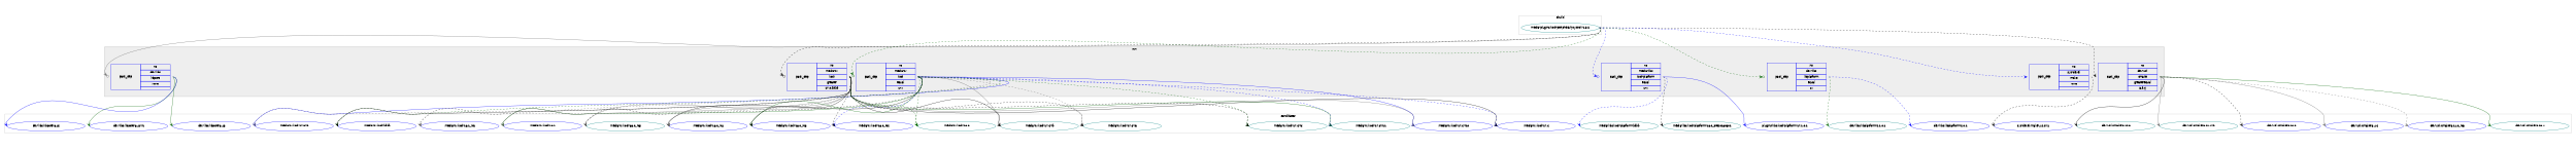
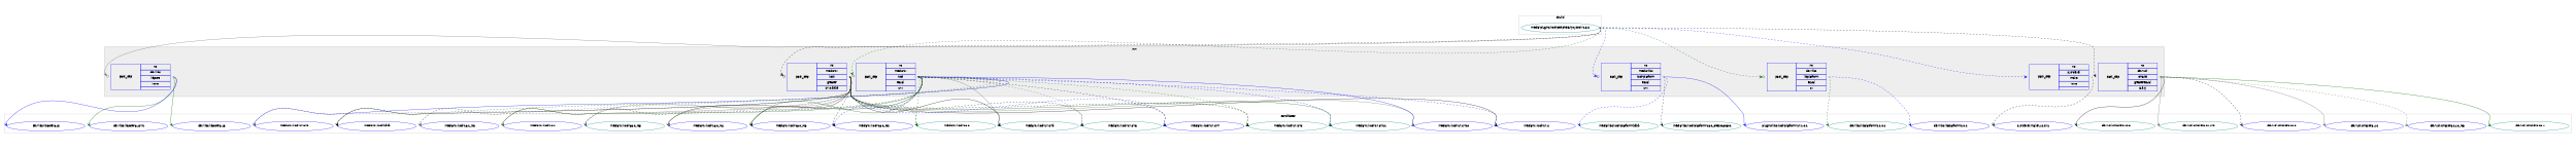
  digraph {
    compound=true
    concentrate=true
    fontname=Helvetica
    fontsize=10
    newrank=true
    rankdir=TB
    ranksep=1.5
    node [color=blue fontname=Helvetica fontsize=10]
    edge [arrowhead=vee color=black headport=w style=dashed tailport=e weight=100]
    n1 [color=teal label="media-plugins/kodi-peripheral-joystick-1.3.2" width=4]
    n2 [label=<<TABLE BORDER="0" CELLBORDER="1" CELLSPACING="0" CELLPADDING="4" WIDTH="220"><TR><TD ROWSPAN="6" CELLPADDING="30">pack_dep</TD></TR><TR><TD WIDTH="110">no</TD></TR><TR><TD>dev-util</TD></TR><TR><TD>cmake</TD></TR><TR><TD>greaterequal</TD></TR><TR><TD>3.9.6</TD></TR></TABLE>> shape=none]
    n3 [label=<<TABLE BORDER="0" CELLBORDER="1" CELLSPACING="0" CELLPADDING="4" WIDTH="220"><TR><TD ROWSPAN="6" CELLPADDING="30">pack_dep</TD></TR><TR><TD WIDTH="110">no</TD></TR><TR><TD>sys-devel</TD></TR><TR><TD>make</TD></TR><TR><TD>none</TD></TR><TR><TD></TD></TR></TABLE>> shape=none]
    n4 [label=<<TABLE BORDER="0" CELLBORDER="1" CELLSPACING="0" CELLPADDING="4" WIDTH="220"><TR><TD ROWSPAN="6" CELLPADDING="30">pack_dep</TD></TR><TR><TD WIDTH="110">no</TD></TR><TR><TD>dev-libs</TD></TR><TR><TD>libpcre</TD></TR><TR><TD>none</TD></TR><TR><TD></TD></TR></TABLE>> shape=none]
    n5 [label=<<TABLE BORDER="0" CELLBORDER="1" CELLSPACING="0" CELLPADDING="4" WIDTH="220"><TR><TD ROWSPAN="6" CELLPADDING="30">pack_dep</TD></TR><TR><TD WIDTH="110">no</TD></TR><TR><TD>dev-libs</TD></TR><TR><TD>libplatform</TD></TR><TR><TD>equal</TD></TR><TR><TD>2*</TD></TR></TABLE>> shape=none]
    n6 [label=<<TABLE BORDER="0" CELLBORDER="1" CELLSPACING="0" CELLPADDING="4" WIDTH="220"><TR><TD ROWSPAN="6" CELLPADDING="30">pack_dep</TD></TR><TR><TD WIDTH="110">no</TD></TR><TR><TD>media-libs</TD></TR><TR><TD>kodi-platform</TD></TR><TR><TD>equal</TD></TR><TR><TD>17*</TD></TR></TABLE>> shape=none]
    n7 [label=<<TABLE BORDER="0" CELLBORDER="1" CELLSPACING="0" CELLPADDING="4" WIDTH="220"><TR><TD ROWSPAN="6" CELLPADDING="30">pack_dep</TD></TR><TR><TD WIDTH="110">no</TD></TR><TR><TD>media-tv</TD></TR><TR><TD>kodi</TD></TR><TR><TD>equal</TD></TR><TR><TD>17*</TD></TR></TABLE>> shape=none]
    n8 [label=<<TABLE BORDER="0" CELLBORDER="1" CELLSPACING="0" CELLPADDING="4" WIDTH="220"><TR><TD ROWSPAN="6" CELLPADDING="30">pack_dep</TD></TR><TR><TD WIDTH="110">no</TD></TR><TR><TD>media-tv</TD></TR><TR><TD>kodi</TD></TR><TR><TD>greater</TD></TR><TR><TD>17.0.9999</TD></TR></TABLE>> shape=none]
    n9 [label="dev-util/cmake-3.10.3" width=4]
    n10 [color=teal label="dev-util/cmake-3.11.4-r1" width=4]
    n11 [color=teal label="dev-util/cmake-3.12.3" width=4]
    n12 [color=teal label="dev-util/cmake-3.13.4" width=4]
    n13 [label="dev-util/cmake-3.14.0_rc3" width=4]
    n14 [label="dev-util/cmake-3.4.6" width=4]
    n15 [label="sys-devel/make-4.2.1-r4" width=4]
    n16 [label="dev-libs/libpcre-8.41-r1" width=4]
    n17 [label="dev-libs/libpcre-8.42" width=4]
    n18 [label="dev-libs/libpcre-8.43" width=4]
    n19 [label="dev-libs/libplatform-2.0.1" width=4]
    n20 [color=teal label="dev-libs/libplatform-2.1.0.1" width=4]
    n21 [label="plugins-libs/kodi-platform-17.1.0.1" width=4]
    n22 [color=teal label="media-libs/kodi-platform-18.0_pre20180301" width=4]
    n23 [color=teal label="media-libs/kodi-platform-9999" width=4]
    n24 [label="media-tv/kodi-17.3-r1" width=4]
    n25 [label="media-tv/kodi-17.6" width=4]
    n26 [label="media-tv/kodi-17.6-r10" width=4]
    n27 [color=teal label="media-tv/kodi-17.6-r11" width=4]
    n28 [color=teal label="media-tv/kodi-17.6-r6" width=4]
+   n29 [label="media-tv/kodi-17.6-r7" width=4]
    n30 [color=teal label="media-tv/kodi-17.6-r8" width=4]
    n31 [color=teal label="media-tv/kodi-17.6-r9" width=4]
    n32 [color=teal label="media-tv/kodi-18.0" width=4]
    n33 [label="media-tv/kodi-18.0_rc2" width=4]
    n34 [label="media-tv/kodi-18.0_rc3" width=4]
    n35 [label="media-tv/kodi-18.0_rc4" width=4]
    n36 [color=teal label="media-tv/kodi-88.0_rc5" width=4]
    n37 [label="media-tv/kodi-18.1" width=4]
    n38 [label="media-tv/kodi-18.1_rc1" width=4]
    n39 [label="media-tv/kodi-9999" width=4]
    subgraph cluster_1 {
      color=gray
      label=<<i>ebuild</i>>
      rank=same
      n1
    }
    subgraph cluster_2 {
      color=gray
      label=<<i>dependencies</i>>
      subgraph cluster_3 {
        color=gray
        fillcolor="#eeeeee"
        label=<<i>compile</i>>
        style=filled
        subgraph sub_4 {
          color=gray
          fillcolor="#eeeeee"
          label=<<i>compile</i>>
          style=filled
          n2
        }
        subgraph sub_5 {
          color=gray
          fillcolor="#eeeeee"
          label=<<i>compile</i>>
          style=filled
          n3
        }
      }
      subgraph cluster_6 {
        color=gray
        fillcolor="#eeeeee"
        label=<<i>compile and run</i>>
        style=filled
        subgraph sub_7 {
          color=gray
          fillcolor="#eeeeee"
          label=<<i>compile and run</i>>
          style=filled
          n4
        }
        subgraph sub_8 {
          color=gray
          fillcolor="#eeeeee"
          label=<<i>compile and run</i>>
          style=filled
          n5
        }
        subgraph sub_9 {
          color=gray
          fillcolor="#eeeeee"
          label=<<i>compile and run</i>>
          style=filled
          n6
        }
        subgraph sub_10 {
          color=gray
          fillcolor="#eeeeee"
          label=<<i>compile and run</i>>
          style=filled
          n7
        }
        subgraph sub_11 {
          color=gray
          fillcolor="#eeeeee"
          label=<<i>compile and run</i>>
          style=filled
          n8
        }
      }
      subgraph cluster_12 {
        color=gray
        fillcolor="#eeeeee"
        label=<<i>run</i>>
        style=filled
      }
    }
    subgraph cluster_13 {
      color=gray
      label=<<i>candidates</i>>
      rank=same
      subgraph sub_14 {
        color=black
        label=<<i>candidates</i>>
        nodesep=1
        rank=same
        n9
        n10
        n11
        n12
        n13
        n14
      }
      subgraph sub_15 {
        color=black
        label=<<i>candidates</i>>
        nodesep=1
        rank=same
        n15
      }
      subgraph sub_16 {
        color=black
        label=<<i>candidates</i>>
        nodesep=1
        rank=same
        n16
        n17
        n18
      }
      subgraph sub_17 {
        color=black
        label=<<i>candidates</i>>
        nodesep=1
        rank=same
        n19
        n20
      }
      subgraph sub_18 {
        color=black
        label=<<i>candidates</i>>
        nodesep=1
        rank=same
        n21
        n22
        n23
      }
      subgraph sub_19 {
        color=black
        label=<<i>candidates</i>>
        nodesep=1
        rank=same
        n24
        n25
        n26
        n27
        n28
+       n29
        n30
        n31
        n32
        n33
        n34
        n35
        n36
        n37
        n38
        n39
      }
      subgraph sub_20 {
        color=black
        label=<<i>candidates</i>>
        nodesep=1
        rank=same
        n24
        n25
        n26
        n27
        n28
+       n29
        n30
        n31
        n32
        n33
        n34
        n35
        n36
        n37
        n38
        n39
      }
    }
    n1 -> n2 [weight=20]
    n1 -> n3 [color=blue weight=20]
    n1 -> n4 [arrowhead=odotvee color=gray40 style=solid weight=20]
    n1 -> n5 [arrowhead=odotvee color=darkgreen weight=20]
    n1 -> n6 [arrowhead=odotvee color=blue weight=20]
    n1 -> n7 [arrowhead=odotvee color=darkgreen weight=20]
    n1 -> n8 [arrowhead=odotvee weight=20]
    n2 -> n9
    n2 -> n10 [color=gray40 style=solid]
    n2 -> n11 [style=solid]
    n2 -> n12 [color=darkgreen style=solid]
    n2 -> n13 [color=gray40]
    n2 -> n14 [color=gray40 style=solid]
    n3 -> n15
    n4 -> n16 [color=darkgreen style=solid]
    n4 -> n17 [color=blue style=solid]
    n4 -> n18 [color=darkgreen style=solid]
    n5 -> n19 [color=blue]
    n5 -> n20 [color=darkgreen]
    n6 -> n21 [color=blue style=solid]
    n6 -> n22
    n6 -> n23 [color=blue]
    n7 -> n24 [color=blue style=solid]
    n7 -> n25 [color=blue]
    n7 -> n26 [color=blue style=solid]
    n7 -> n27 [color=blue]
    n7 -> n28 [color=darkgreen]
+   n7 -> n29
    n7 -> n30 [color=gray40]
    n7 -> n31 [color=gray40 style=solid]
    n7 -> n32 [color=darkgreen]
    n7 -> n33 [color=blue]
    n7 -> n34 [color=darkgreen style=solid]
    n7 -> n35 [style=solid]
    n7 -> n36
    n7 -> n37 [color=darkgreen style=solid]
    n7 -> n38 [color=gray40]
    n7 -> n39 [color=darkgreen]
    n8 -> n24 [color=gray40]
    n8 -> n25 [style=solid]
    n8 -> n26 [color=gray40 style=solid]
    n8 -> n27 [color=darkgreen style=solid]
    n8 -> n28
+   n8 -> n29 [color=blue]
    n8 -> n30
    n8 -> n31 [style=solid]
    n8 -> n32 [color=darkgreen]
    n8 -> n33
    n8 -> n34 [style=solid]
    n8 -> n35 [color=gray40 style=solid]
    n8 -> n36 [color=gray40 style=solid]
    n8 -> n37 [color=gray40 style=solid]
    n8 -> n38 [color=gray40]
    n8 -> n39 [style=solid]
  }
